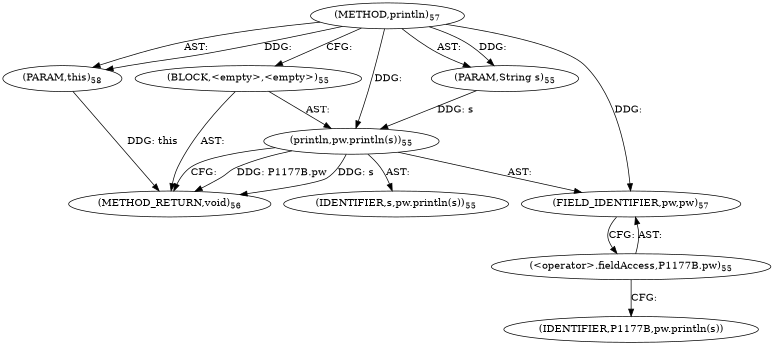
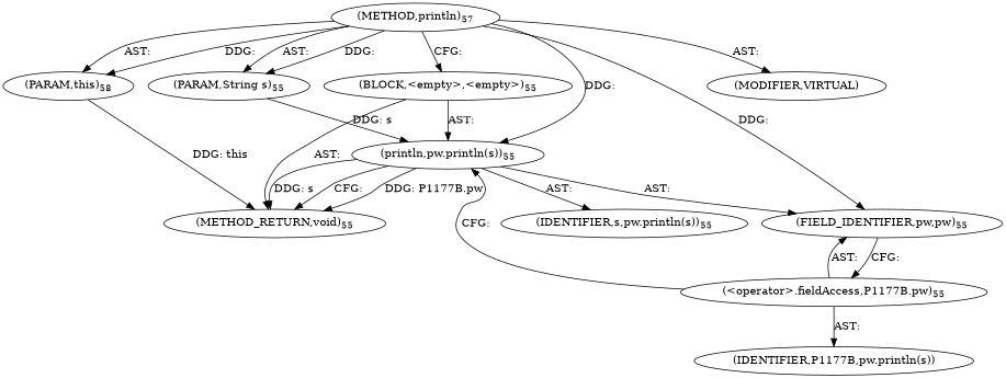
  digraph {
    n1 [label=<(METHOD,println)<SUB>57</SUB>>]
    n2 [label=<(PARAM,this)<SUB>58</SUB>>]
    n3 [label=<(PARAM,String s)<SUB>55</SUB>>]
    n4 [label=<(BLOCK,&lt;empty&gt;,&lt;empty&gt;)<SUB>55</SUB>>]
    n5 [label=<(println,pw.println(s))<SUB>55</SUB>>]
-   n6 [label=<(FIELD_IDENTIFIER,pw,pw)<SUB>57</SUB>>]
-   n8 [label=<(METHOD_RETURN,void)<SUB>56</SUB>>]
+   n6 [label=<(FIELD_IDENTIFIER,pw,pw)<SUB>55</SUB>>]
+   n7 [label=<(MODIFIER,VIRTUAL)>]
+   n8 [label=<(METHOD_RETURN,void)<SUB>55</SUB>>]
    n9 [label=<(IDENTIFIER,s,pw.println(s))<SUB>55</SUB>>]
    n10 [label=<(&lt;operator&gt;.fieldAccess,P1177B.pw)<SUB>55</SUB>>]
    n11 [label=<(IDENTIFIER,P1177B,pw.println(s))>]
    n1 -> n2 [label="AST: "]
    n1 -> n2 [label="DDG: "]
    n1 -> n3 [label="AST: "]
    n1 -> n3 [label="DDG: "]
    n1 -> n4 [label="CFG: "]
    n1 -> n5 [label="DDG: "]
    n1 -> n6 [label="DDG: "]
+   n1 -> n7 [label="AST: "]
    n2 -> n8 [label="DDG: this"]
    n3 -> n5 [label="DDG: s"]
    n4 -> n5 [label="AST: "]
    n4 -> n8 [label="AST: "]
    n5 -> n6 [label="AST: "]
    n5 -> n8 [label="CFG: "]
    n5 -> n8 [label="DDG: P1177B.pw"]
    n5 -> n8 [label="DDG: s"]
    n5 -> n9 [label="AST: "]
    n6 -> n10 [label="CFG: "]
+   n10 -> n5 [label="CFG: "]
    n10 -> n6 [label="AST: "]
-   n10 -> n11 [label="CFG: "]
+   n10 -> n11 [label="AST: "]
  }
